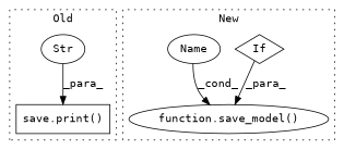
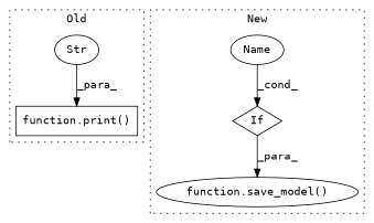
  digraph {
    fontname="DejaVu Sans Mono"
    node [a=75 fontname="DejaVu Sans Mono" shape=ellipse]
    edge [fontname="DejaVu Sans Mono"]
-   n1 [l="6,1" label="save.print()" s="3094,3120" shape=box]
+   n1 [l="6,1" label="function.print()" s="3094,3120" shape=box]
    n2 [a=66 l=12 label=Str s=3100]
    n3 [l="11,1" label="function.save_model()" s="2756,2800"]
    n4 [a=96 l=3 label=If s=2724 shape=diamond]
    n5 [a=87 l=15 label=Name s=2727]
    subgraph cluster_1 {
      label=Old
      style=dotted
      n1
      n2
    }
    subgraph cluster_2 {
      label=New
      style=dotted
      n3
      n4
      n5
    }
    n2 -> n1 [label=_para_]
    n4 -> n3 [label=_para_]
-   n5 -> n3 [label=_cond_]
+   n5 -> n4 [label=_cond_]
  }
